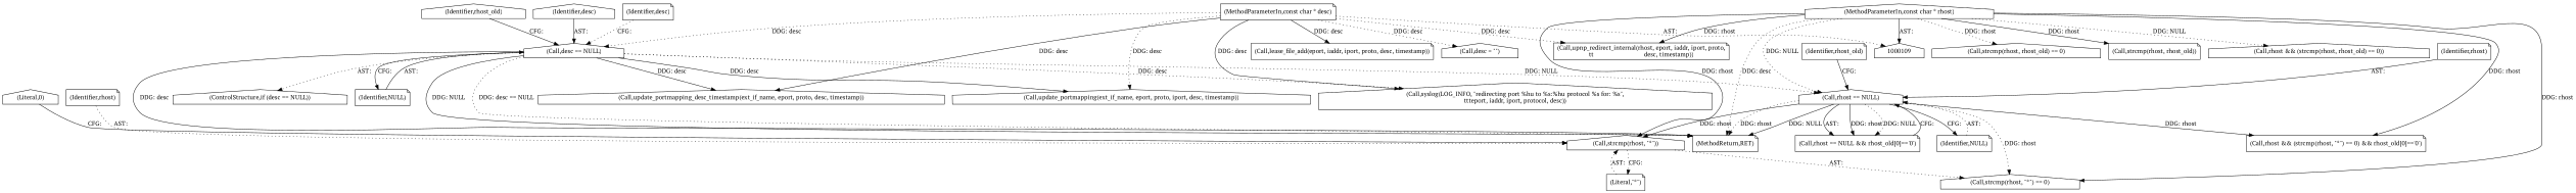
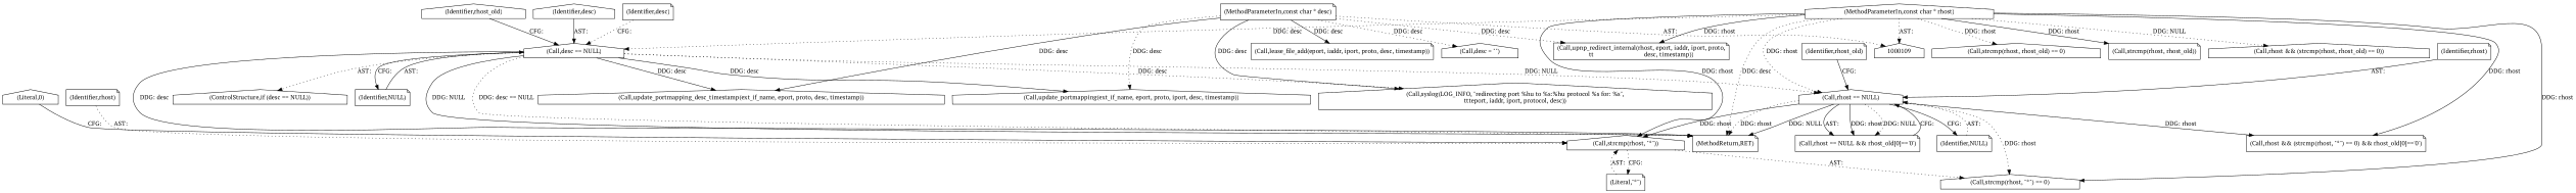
  digraph {
    fontname="PT Serif"
    node [fontname="PT Serif" shape=house]
    edge [fontname="PT Serif" style=solid]
    n1 [label="(Call,strcmp(rhost, \"*\"))"]
    n2 [label="(Literal,\"*\")" shape=note]
    n3 [label="(Call,strcmp(rhost, \"*\") == 0)"]
    n4 [label="(Call,rhost == NULL)"]
    n5 [label="(Identifier,NULL)" shape=note]
    n6 [label="(Call,rhost && (strcmp(rhost, \"*\") == 0) && rhost_old[0]=='\0')" shape=note]
    n7 [label="(MethodReturn,RET)" shape=note]
    n8 [label="(Call,rhost == NULL && rhost_old[0]=='\0')" shape=note]
    n9 [label="(MethodParameterIn,const char * rhost)"]
    n10 [label="(Call,strcmp(rhost, rhost_old) == 0)"]
    n11 [label="(Call,strcmp(rhost, rhost_old))" shape=note]
    n12 [label="(Call,rhost && (strcmp(rhost, rhost_old) == 0))"]
    n13 [label="(Call,upnp_redirect_internal(rhost, eport, iaddr, iport, proto,\n\t\t                              desc, timestamp))" shape=note]
    n14 [label=1000109]
    n15 [label="(Call,desc == NULL)"]
    n16 [label="(Call,update_portmapping_desc_timestamp(ext_if_name, eport, proto, desc, timestamp))"]
    n17 [label="(ControlStructure,if (desc == NULL))"]
    n18 [label="(Call,update_portmapping(ext_if_name, eport, proto, iport, desc, timestamp))"]
    n19 [label="(Identifier,NULL)" shape=note]
    n20 [label="(Call,syslog(LOG_INFO, \"redirecting port %hu to %s:%hu protocol %s for: %s\",\n\t\t\teport, iaddr, iport, protocol, desc))"]
    n21 [label="(MethodParameterIn,const char * desc)" shape=note]
    n22 [label="(Call,lease_file_add(eport, iaddr, iport, proto, desc, timestamp))" shape=note]
    n23 [label="(Call,desc = \"\")"]
    n24 [label="(Identifier,rhost_old)" shape=note]
    n25 [label="(Identifier,rhost)" shape=note]
    n26 [label="(Identifier,rhost_old)"]
    n27 [label="(Identifier,desc)"]
    n28 [label="(Identifier,desc)" shape=note]
    n29 [label="(Literal,0)"]
    n30 [label="(Identifier,rhost)" shape=note]
    n1 -> n2 [label="CFG: " style=dotted]
    n1 -> n3 [label="AST: " style=dotted]
    n2 -> n1 [label="AST: " style=dotted]
    n4 -> n1 [label="DDG: rhost"]
    n4 -> n3 [label="DDG: rhost" style=dotted]
    n4 -> n5 [label="CFG: "]
    n4 -> n6 [label="DDG: rhost"]
    n4 -> n7 [label="DDG: rhost" style=dotted]
    n4 -> n7 [label="DDG: NULL"]
    n4 -> n8 [label="AST: "]
    n4 -> n8 [label="DDG: rhost"]
    n4 -> n8 [label="DDG: NULL" style=dotted]
    n5 -> n4 [label="AST: " style=dotted]
    n8 -> n4 [label="CFG: "]
    n9 -> n1 [label="DDG: rhost"]
    n9 -> n3 [label="DDG: rhost"]
-   n9 -> n4 [label="DDG: NULL" style=dotted]
+   n9 -> n4 [label="DDG: rhost" style=dotted]
    n9 -> n6 [label="DDG: rhost"]
    n9 -> n7 [label="DDG: desc" style=dotted]
    n9 -> n10 [label="DDG: rhost" style=dotted]
    n9 -> n11 [label="DDG: rhost"]
    n9 -> n12 [label="DDG: NULL" style=dotted]
    n9 -> n13 [label="DDG: rhost"]
-   n9 -> n14 [label="AST: "]
+   n9 -> n14 [label="AST: " style=dotted]
    n15 -> n4 [label="DDG: NULL" style=dotted]
    n15 -> n7 [label="DDG: NULL"]
    n15 -> n7 [label="DDG: desc == NULL" style=dotted]
    n15 -> n7 [label="DDG: desc"]
    n15 -> n16 [label="DDG: desc"]
    n15 -> n17 [label="AST: " style=dotted]
    n15 -> n18 [label="DDG: desc"]
    n15 -> n19 [label="CFG: "]
    n15 -> n20 [label="DDG: desc" style=dotted]
    n19 -> n15 [label="AST: "]
    n21 -> n13 [label="DDG: desc" style=dotted]
    n21 -> n14 [label="AST: " style=dotted]
-   n21 -> n15 [label="DDG: desc" style=dotted]
+   n9 -> n15 [label="DDG: desc" style=dotted]
    n21 -> n16 [label="DDG: desc"]
    n21 -> n18 [label="DDG: desc" style=dotted]
    n21 -> n20 [label="DDG: desc"]
    n21 -> n22 [label="DDG: desc"]
    n21 -> n23 [label="DDG: desc" style=dotted]
    n24 -> n4 [label="CFG: "]
    n25 -> n1 [label="AST: " style=dotted]
    n26 -> n15 [label="CFG: "]
    n27 -> n15 [label="AST: "]
    n28 -> n15 [label="CFG: " style=dotted]
    n29 -> n1 [label="CFG: "]
    n30 -> n4 [label="AST: "]
  }
